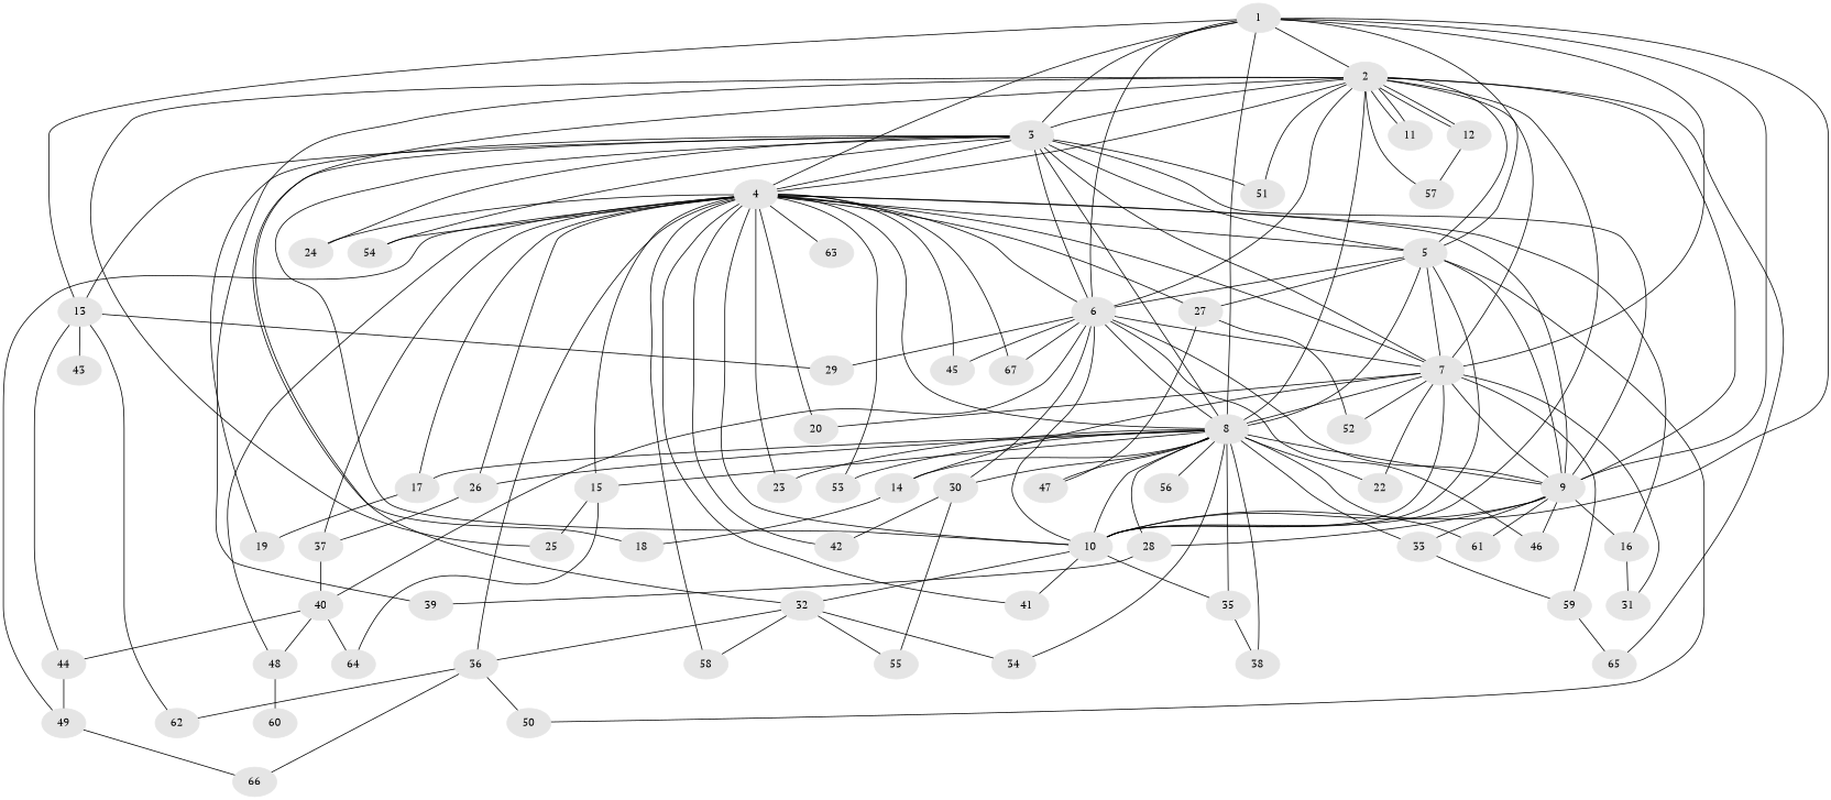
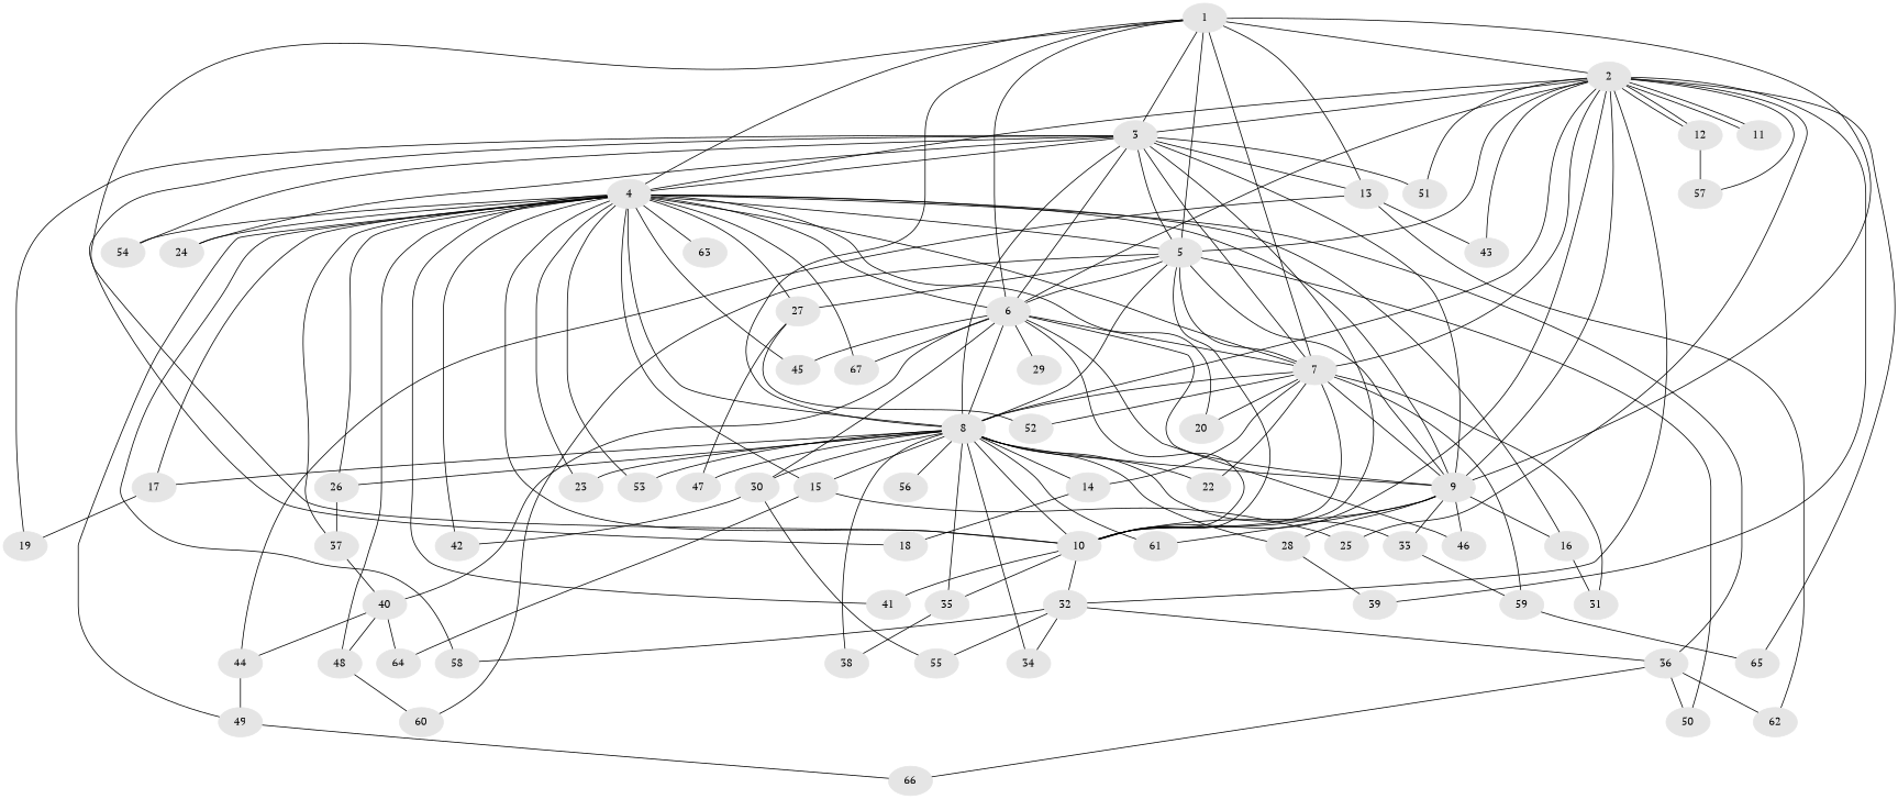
  graph {
    fontname="PT Serif"
    node [color=gray90 fontname="PT Serif" style=filled]
    edge [fontname="PT Serif"]
    1
    2
    3
    4
    5
    6
    7
    8
    9
    10
    13
    11
    12
    25
    32
    39
    43
    51
    57
    65
    18
    19
    24
    54
    15
    16
    17
    20
    23
    26
    27
    36
    37
    41
    42
    45
    48
    49
    53
    58
    63
    67
    50
    60
    29
    30
    40
    46
    14
    22
    31
    52
    59
    28
    33
    34
    35
    38
    47
    56
    61
    44
    62
    55
    64
    66
    1 -- 2
    1 -- 3
    1 -- 4
    1 -- 5
    1 -- 6
    1 -- 7
    1 -- 8
    1 -- 9
    1 -- 10
    1 -- 13
    2 -- 3
    2 -- 4
    2 -- 5
    2 -- 6
    2 -- 7
    2 -- 8
    2 -- 9
    2 -- 10
    2 -- 11
    2 -- 11
    2 -- 12
    2 -- 12
    2 -- 25
    2 -- 32
    2 -- 39
+   2 -- 43
    2 -- 51
    2 -- 57
    2 -- 65
    3 -- 4
    3 -- 5
    3 -- 6
    3 -- 7
    3 -- 8
    3 -- 9
    3 -- 10
    3 -- 13
    3 -- 51
    3 -- 18
    3 -- 19
    3 -- 24
    3 -- 54
    4 -- 5
    4 -- 6
    4 -- 7
    4 -- 8
    4 -- 9
    4 -- 10
    4 -- 24
    4 -- 54
    4 -- 15
    4 -- 16
    4 -- 17
    4 -- 20
    4 -- 23
    4 -- 26
    4 -- 27
    4 -- 36
    4 -- 37
    4 -- 41
    4 -- 42
    4 -- 45
    4 -- 48
    4 -- 49
    4 -- 53
    4 -- 58
    4 -- 63
    4 -- 67
    5 -- 6
    5 -- 7
    5 -- 8
    5 -- 9
    5 -- 10
    5 -- 27
    5 -- 50
+   5 -- 60
    6 -- 7
    6 -- 8
    6 -- 9
    6 -- 10
    6 -- 45
    6 -- 67
    6 -- 29
    6 -- 30
    6 -- 40
    6 -- 46
    7 -- 8
    7 -- 9
    7 -- 10
    7 -- 20
    7 -- 14
    7 -- 22
    7 -- 31
    7 -- 52
    7 -- 59
    8 -- 9
    8 -- 10
    8 -- 15
    8 -- 17
    8 -- 23
    8 -- 26
    8 -- 53
    8 -- 30
    8 -- 14
    8 -- 22
    8 -- 28
    8 -- 33
    8 -- 34
    8 -- 35
    8 -- 38
    8 -- 47
    8 -- 56
    8 -- 61
    9 -- 10
    9 -- 16
    9 -- 46
    9 -- 28
    9 -- 33
    9 -- 61
    10 -- 32
    10 -- 41
    10 -- 35
    13 -- 43
-   13 -- 29
    13 -- 44
    13 -- 62
    12 -- 57
    32 -- 36
    32 -- 58
    32 -- 34
    32 -- 55
    15 -- 25
    15 -- 64
    16 -- 31
    17 -- 19
    26 -- 37
    27 -- 52
    27 -- 47
    36 -- 50
    36 -- 62
    36 -- 66
    37 -- 40
    48 -- 60
    49 -- 66
    30 -- 42
    30 -- 55
    40 -- 48
    40 -- 44
    40 -- 64
    14 -- 18
    59 -- 65
    28 -- 39
    33 -- 59
    35 -- 38
    44 -- 49
  }
